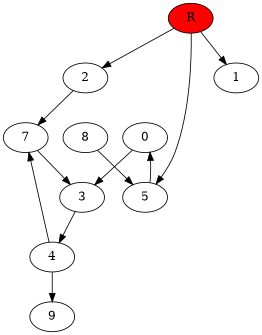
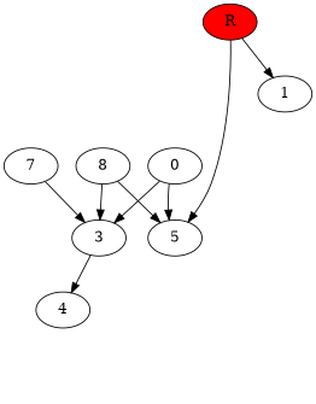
  digraph {
    7
    3
-   2
    4
-   9
    n6 [label=0]
    5
    8
    R [fillcolor="#ff0000" style=filled]
    1
    7 -> 3
    3 -> 4
-   2 -> 7
-   4 -> 7
-   4 -> 9
    n6 -> 3
-   5 -> n6
+   n6 -> 5
+   8 -> 3
    8 -> 5
-   R -> 2
    R -> 5
    R -> 1
  }
